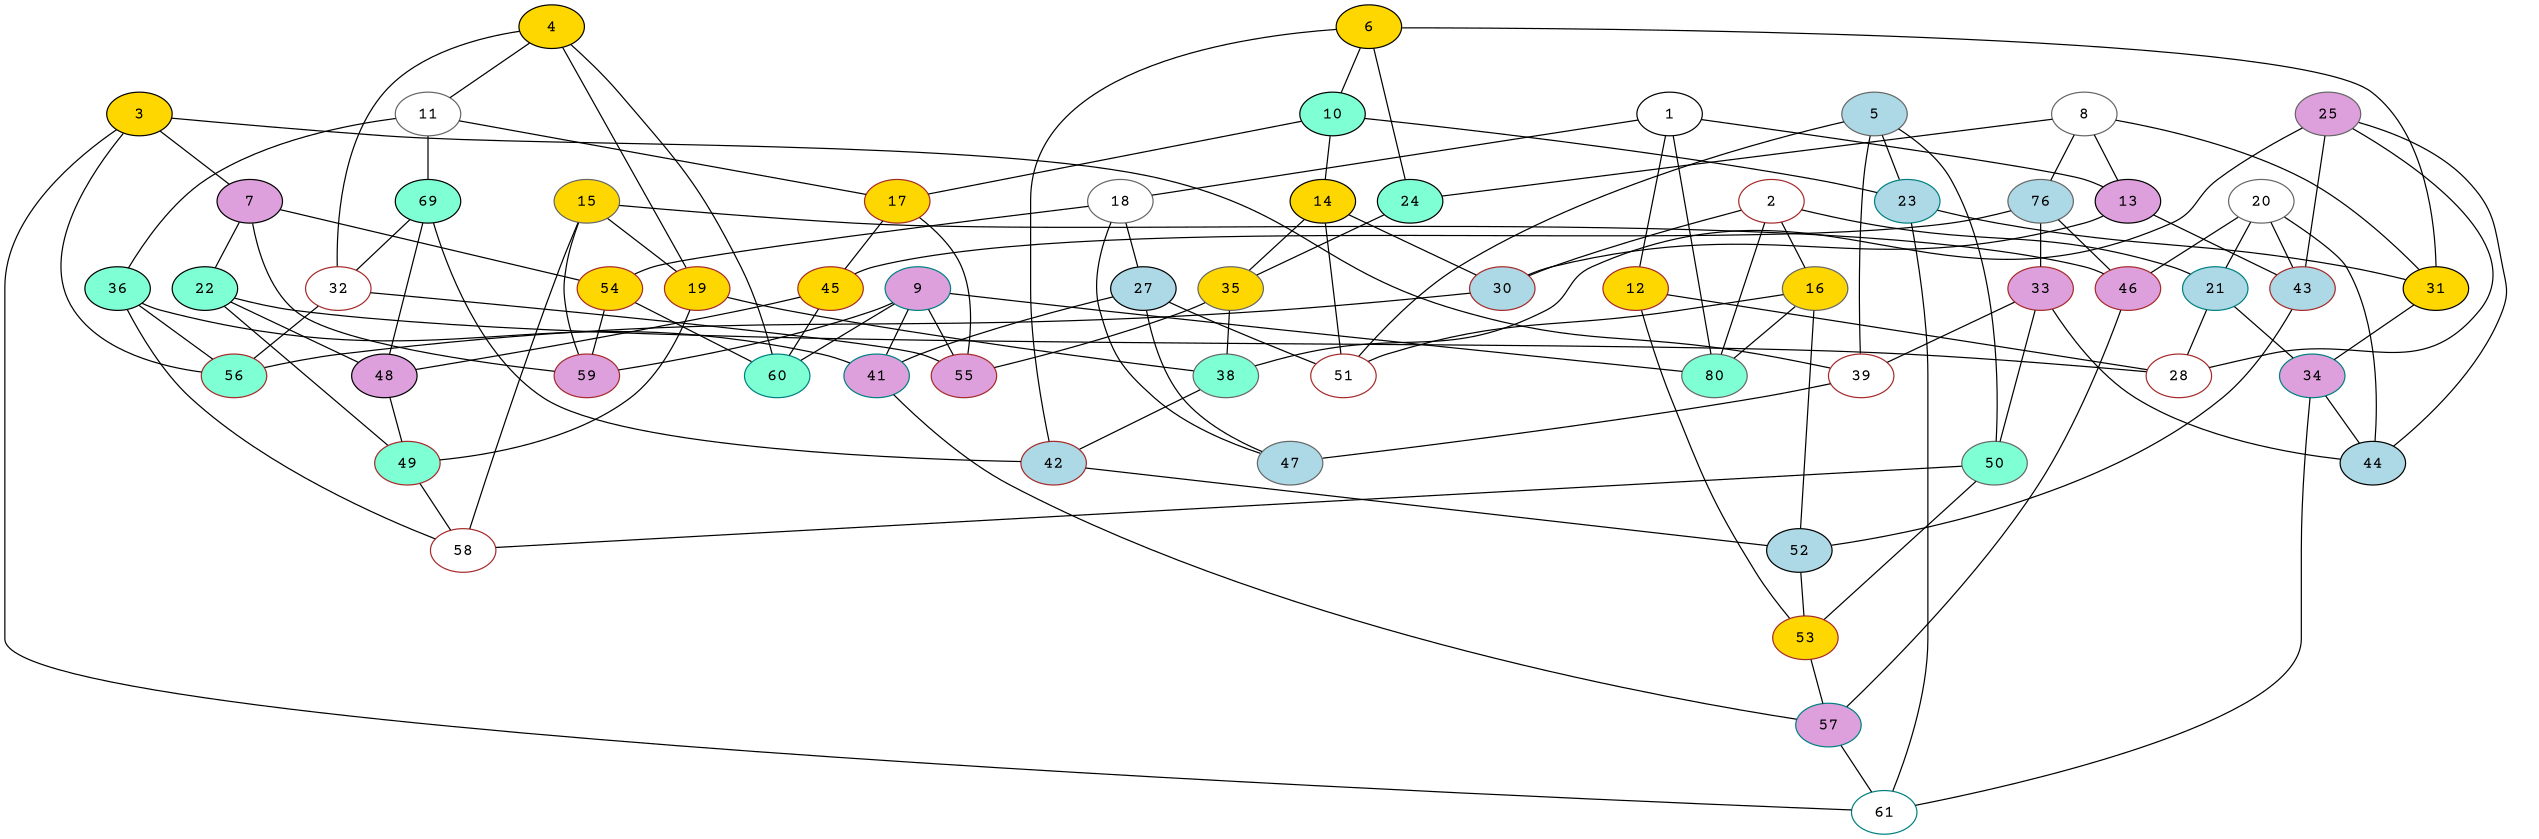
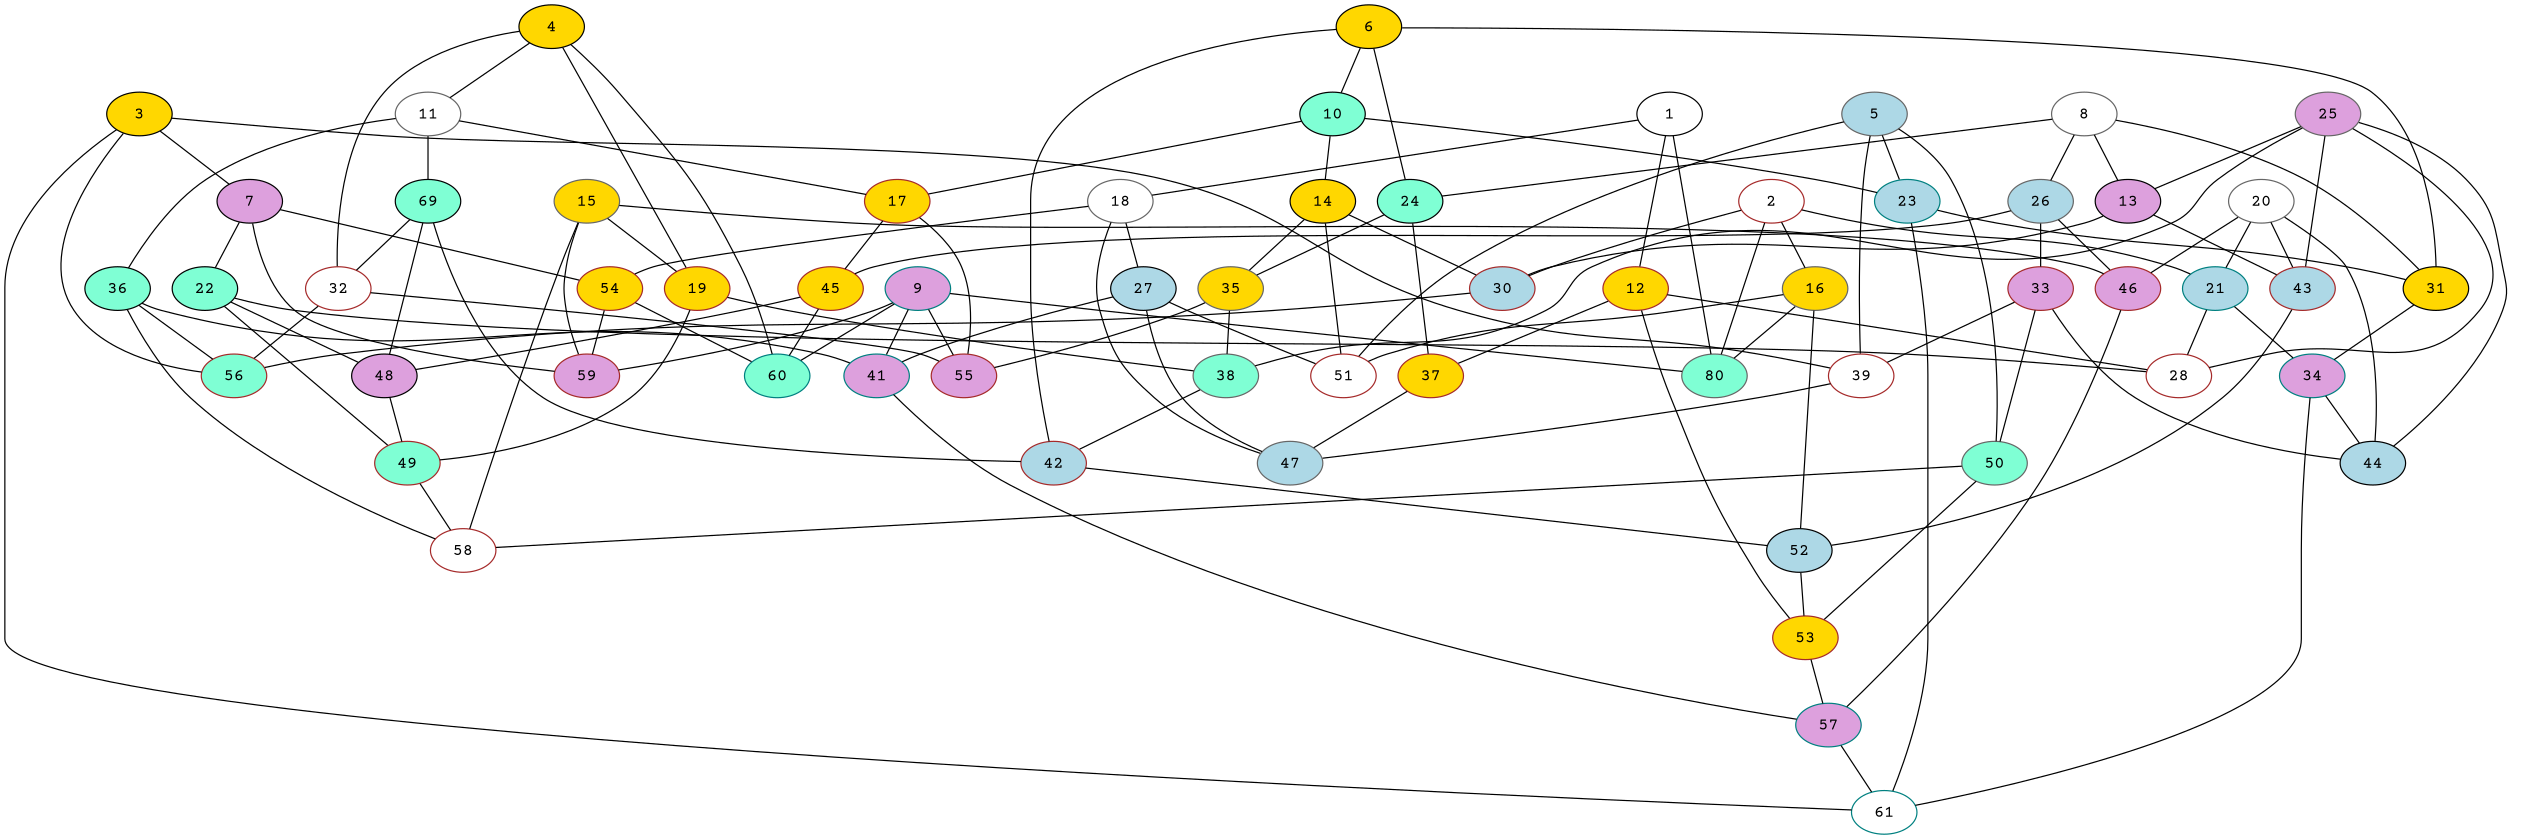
  graph {
    fontname="Courier Prime"
    node [color=brown fillcolor=gold fontname="Courier Prime" style=filled]
    edge [fontname="Courier Prime"]
    1 [color=black fillcolor=white]
    12
    13 [color=black fillcolor=plum]
    18 [color=gray40 fillcolor=white]
    n5 [color=gray40 fillcolor=aquamarine label=80]
    28 [fillcolor=white]
+   37
    53
    30 [fillcolor=lightblue]
    43 [fillcolor=lightblue]
    54
    27 [color=black fillcolor=lightblue]
    47 [color=gray40 fillcolor=lightblue]
    2 [fillcolor=white]
    16 [color=gray40]
    21 [color=teal fillcolor=lightblue]
    51 [fillcolor=white]
    52 [color=black fillcolor=lightblue]
    34 [color=teal fillcolor=plum]
    56 [fillcolor=aquamarine]
    3 [color=black]
    7 [color=black fillcolor=plum]
    39 [fillcolor=white]
    61 [color=teal fillcolor=white]
    22 [color=black fillcolor=aquamarine]
    59 [fillcolor=plum]
    4 [color=black]
    11 [color=gray40 fillcolor=white]
    19
    32 [fillcolor=white]
    60 [color=teal fillcolor=aquamarine]
    17
    n33 [color=black fillcolor=aquamarine label=69]
    36 [color=black fillcolor=aquamarine]
    38 [color=gray40 fillcolor=aquamarine]
    49 [fillcolor=aquamarine]
    55 [fillcolor=plum]
    5 [color=gray40 fillcolor=lightblue]
    23 [color=teal fillcolor=lightblue]
    50 [color=gray40 fillcolor=aquamarine]
    31 [color=black]
    58 [fillcolor=white]
    6 [color=black]
    10 [color=black fillcolor=aquamarine]
    24 [color=black fillcolor=aquamarine]
    42 [fillcolor=lightblue]
    14 [color=black]
    35 [color=gray40]
    48 [color=black fillcolor=plum]
    8 [color=gray40 fillcolor=white]
-   26 [color=gray40 fillcolor=lightblue label=76]
+   26 [color=gray40 fillcolor=lightblue]
    46 [fillcolor=plum]
    45
    33 [fillcolor=plum]
    9 [color=teal fillcolor=plum]
    41 [color=teal fillcolor=plum]
    57 [color=teal fillcolor=plum]
    15 [color=gray40]
    20 [color=gray40 fillcolor=white]
    44 [color=black fillcolor=lightblue]
    25 [color=gray40 fillcolor=plum]
    1 -- 12
-   1 -- 13
+   25 -- 13
    1 -- 18
    1 -- n5
    12 -- 28
+   12 -- 37
    12 -- 53
    13 -- 30
    13 -- 43
    18 -- 54
    18 -- 27
    18 -- 47
+   37 -- 47
    53 -- 57
    30 -- 56
    43 -- 52
    54 -- 59
    54 -- 60
    27 -- 47
    27 -- 51
    27 -- 41
    2 -- n5
    2 -- 30
    2 -- 16
    2 -- 21
    16 -- n5
    16 -- 51
    16 -- 52
    21 -- 28
    21 -- 34
    52 -- 53
    34 -- 61
    34 -- 44
    3 -- 56
    3 -- 7
    3 -- 39
    3 -- 61
    7 -- 54
    7 -- 22
    7 -- 59
    39 -- 47
    22 -- 28
    22 -- 49
    22 -- 48
    4 -- 11
    4 -- 19
    4 -- 32
    4 -- 60
    11 -- 17
    11 -- n33
    11 -- 36
    19 -- 38
    19 -- 49
    32 -- 56
    32 -- 55
    17 -- 55
    17 -- 45
    n33 -- 32
    n33 -- 42
    n33 -- 48
    36 -- 56
    36 -- 58
    36 -- 41
    38 -- 42
    49 -- 58
    5 -- 51
    5 -- 39
    5 -- 23
    5 -- 50
    23 -- 61
    23 -- 31
    50 -- 53
    50 -- 58
    31 -- 34
    6 -- 31
    6 -- 10
    6 -- 24
    6 -- 42
    10 -- 17
    10 -- 23
    10 -- 14
+   24 -- 37
    24 -- 35
    42 -- 52
    14 -- 30
    14 -- 51
    14 -- 35
    35 -- 38
    35 -- 55
    48 -- 49
    8 -- 13
    8 -- 31
    8 -- 24
    8 -- 26
    26 -- 46
    26 -- 45
    26 -- 33
    46 -- 57
    45 -- 60
    45 -- 48
    33 -- 39
    33 -- 50
    33 -- 44
    9 -- n5
    9 -- 59
    9 -- 60
    9 -- 55
    9 -- 41
    41 -- 57
    57 -- 61
    15 -- 59
    15 -- 19
    15 -- 58
    15 -- 46
    20 -- 43
    20 -- 21
    20 -- 46
    20 -- 44
    25 -- 28
    25 -- 43
    25 -- 38
    25 -- 44
  }
